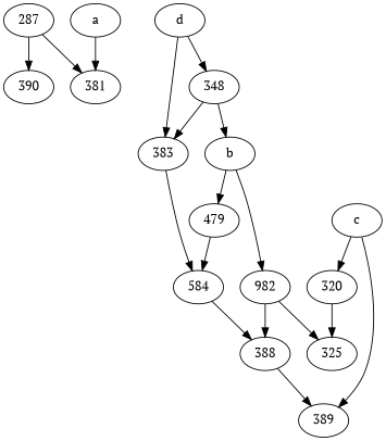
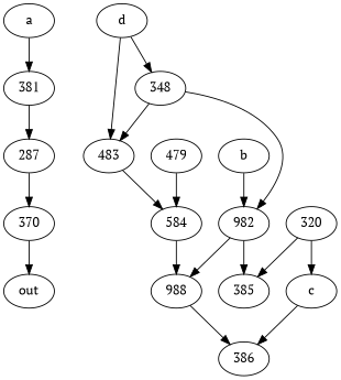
  strict digraph {
    fontname="PT Serif"
    node [fontname="PT Serif"]
    edge [fontname="PT Serif"]
-   390
+   390 [label=370]
+   out
    a
    381
    n5 [label=287]
    n6 [label=584]
-   383
-   388
-   389
+   383 [label=483]
+   388 [label=988]
+   389 [label=386]
    n10 [label=479]
    b
    n12 [label=982]
-   385 [label=325]
+   385
    c
    n15 [label=320]
    d
    n17 [label=348]
+   390 -> out
    a -> 381
-   n5 -> 381
+   381 -> n5
    n5 -> 390
    n6 -> 388
    383 -> n6
    388 -> 389
    n10 -> n6
-   b -> n10
    b -> n12
    n12 -> 388
    n12 -> 385
    c -> 389
-   c -> n15
+   n15 -> c
    n15 -> 385
    d -> 383
    d -> n17
    n17 -> 383
-   n17 -> b
+   n17 -> n12
  }
